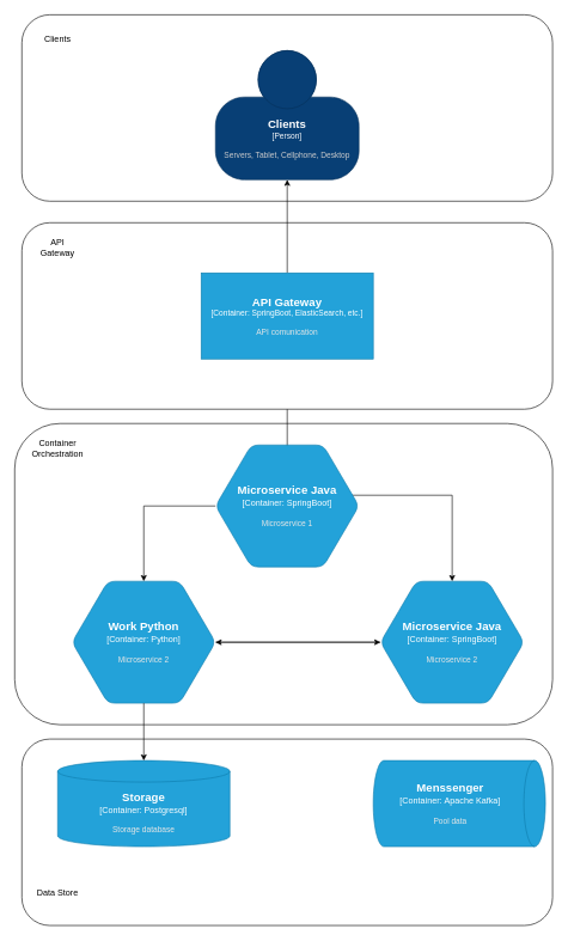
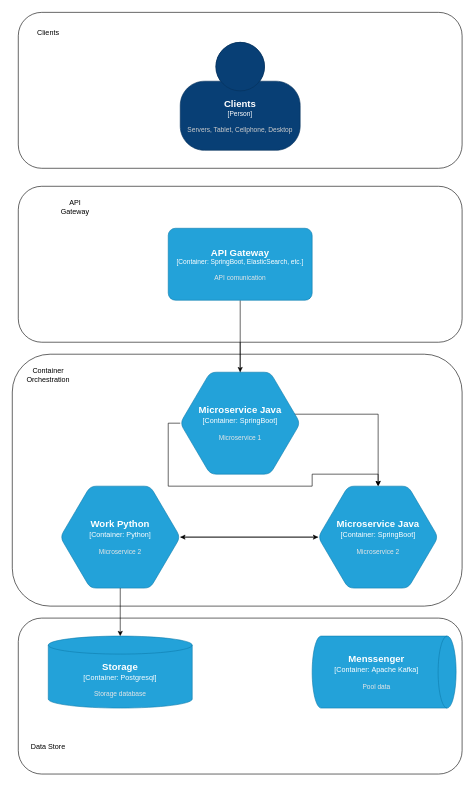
  <mxCell id="0" />
  <mxCell id="1" parent="0" />
  <mxCell id="2" value="" style="rounded=1;whiteSpace=wrap;html=1;" vertex="1" parent="1"><mxGeometry x="30" y="1030" width="740" height="260" as="geometry" /></mxCell>
  <mxCell id="3" value="" style="rounded=1;whiteSpace=wrap;html=1;" vertex="1" parent="1"><mxGeometry x="20" y="590" width="750" height="420" as="geometry" /></mxCell>
  <mxCell id="4" value="" style="rounded=1;whiteSpace=wrap;html=1;" vertex="1" parent="1"><mxGeometry x="30" y="310" width="740" height="260" as="geometry" /></mxCell>
  <mxCell id="5" value="" style="rounded=1;whiteSpace=wrap;html=1;" vertex="1" parent="1"><mxGeometry x="30" y="20" width="740" height="260" as="geometry" /></mxCell>
  <mxCell id="6" value="&lt;font style=&quot;font-size: 16px&quot;&gt;&lt;b&gt;Clients&lt;/b&gt;&lt;/font&gt;&lt;div&gt;[Person]&lt;/div&gt;&lt;br&gt;&lt;div&gt;&lt;font style=&quot;font-size: 11px&quot;&gt;&lt;font color=&quot;#cccccc&quot;&gt;Servers, Tablet, Cellphone, Desktop&lt;/font&gt;&lt;/div&gt;" style="html=1;fontSize=11;dashed=0;whiteSpace=wrap;fillColor=#083F75;strokeColor=#06315C;fontColor=#ffffff;shape=mxgraph.c4.person2;align=center;metaEdit=1;points=[[0.5,0,0],[1,0.5,0],[1,0.75,0],[0.75,1,0],[0.5,1,0],[0.25,1,0],[0,0.75,0],[0,0.5,0]];resizable=0;" vertex="1" parent="1"><mxGeometry x="300" width="200" height="180" as="geometry" y="70" /></mxCell>
  <mxCell id="7" value="&lt;font style=&quot;font-size: 16px&quot;&gt;&lt;b&gt;Menssenger&lt;/b&gt;&lt;/font&gt;&lt;div&gt;[Container:&amp;nbsp;Apache Kafka]&lt;/div&gt;&lt;br&gt;&lt;div&gt;&lt;font style=&quot;font-size: 11px&quot;&gt;&lt;font color=&quot;#E6E6E6&quot;&gt;Pool data&lt;/font&gt;&lt;/div&gt;" style="shape=cylinder3;size=15;direction=south;whiteSpace=wrap;html=1;boundedLbl=1;rounded=0;labelBackgroundColor=none;fillColor=#23A2D9;fontSize=12;fontColor=#ffffff;align=center;strokeColor=#0E7DAD;metaEdit=1;points=[[0.5,0,0],[1,0.25,0],[1,0.5,0],[1,0.75,0],[0.5,1,0],[0,0.75,0],[0,0.5,0],[0,0.25,0]];resizable=0;" vertex="1" parent="1"><mxGeometry x="520" y="1060" width="240" height="120" as="geometry" /></mxCell>
  <mxCell id="8" value="&lt;font style=&quot;font-size: 16px&quot;&gt;&lt;b&gt;Storage&lt;/b&gt;&lt;/font&gt;&lt;div&gt;[Container:&amp;nbsp;Postgresql]&lt;/div&gt;&lt;br&gt;&lt;div&gt;&lt;font style=&quot;font-size: 11px&quot;&gt;&lt;font color=&quot;#E6E6E6&quot;&gt;Storage database&lt;/font&gt;&lt;/div&gt;" style="shape=cylinder3;size=15;whiteSpace=wrap;html=1;boundedLbl=1;rounded=0;labelBackgroundColor=none;fillColor=#23A2D9;fontSize=12;fontColor=#ffffff;align=center;strokeColor=#0E7DAD;metaEdit=1;points=[[0.5,0,0],[1,0.25,0],[1,0.5,0],[1,0.75,0],[0.5,1,0],[0,0.75,0],[0,0.5,0],[0,0.25,0]];resizable=0;" vertex="1" parent="1"><mxGeometry x="80" y="1060" width="240" height="120" as="geometry" /></mxCell>
- <mxCell id="9" value="" style="edgeStyle=orthogonalEdgeStyle;rounded=0;orthogonalLoop=1;jettySize=auto;html=1;" edge="1" parent="1" source="17" target="6"><mxGeometry relative="1" as="geometry" /></mxCell>
+ <mxCell id="9" value="" style="edgeStyle=orthogonalEdgeStyle;rounded=0;orthogonalLoop=1;jettySize=auto;html=1;" edge="1" parent="1" source="17" target="12"><mxGeometry relative="1" as="geometry" /></mxCell>
  <mxCell id="10" style="edgeStyle=orthogonalEdgeStyle;rounded=0;orthogonalLoop=1;jettySize=auto;html=1;entryX=0.5;entryY=0;entryDx=0;entryDy=0;entryPerimeter=0;" edge="1" parent="1" source="4" target="22"><mxGeometry relative="1" as="geometry"><mxPoint x="620" y="730" as="targetPoint" /></mxGeometry></mxCell>
- <mxCell id="11" style="edgeStyle=orthogonalEdgeStyle;rounded=0;orthogonalLoop=1;jettySize=auto;html=1;entryX=0.5;entryY=0;entryDx=0;entryDy=0;entryPerimeter=0;exitX=0;exitY=0.5;exitDx=0;exitDy=0;exitPerimeter=0;" edge="1" parent="1" source="12" target="13"><mxGeometry relative="1" as="geometry"><mxPoint x="200" y="800" as="targetPoint" /></mxGeometry></mxCell>
+ <mxCell id="11" style="edgeStyle=orthogonalEdgeStyle;rounded=0;orthogonalLoop=1;jettySize=auto;html=1;exitX=0;exitY=0.5;exitDx=0;exitDy=0;exitPerimeter=0;" edge="1" parent="1" source="12" target="22"><mxGeometry relative="1" as="geometry"><mxPoint x="200" y="800" as="targetPoint" /></mxGeometry></mxCell>
  <mxCell id="12" value="&lt;font style=&quot;font-size: 16px&quot;&gt;&lt;b&gt;Microservice Java&lt;/b&gt;&lt;/font&gt;&lt;div&gt;[Container:&amp;nbsp;SpringBoot]&lt;/div&gt;&lt;br&gt;&lt;div&gt;&lt;font style=&quot;font-size: 11px&quot;&gt;&lt;font color=&quot;#E6E6E6&quot;&gt;Microservice 1&lt;/font&gt;&lt;/div&gt;" style="shape=hexagon;size=50;perimeter=hexagonPerimeter2;whiteSpace=wrap;html=1;fixedSize=1;rounded=1;labelBackgroundColor=none;fillColor=#23A2D9;fontSize=12;fontColor=#ffffff;align=center;strokeColor=#0E7DAD;metaEdit=1;points=[[0.5,0,0],[1,0.25,0],[1,0.5,0],[1,0.75,0],[0.5,1,0],[0,0.75,0],[0,0.5,0],[0,0.25,0]];resizable=0;" vertex="1" parent="1"><mxGeometry x="300" y="620" width="200" height="170" as="geometry" /></mxCell>
  <mxCell id="13" value="&lt;font style=&quot;font-size: 16px&quot;&gt;&lt;b&gt;Work Python&lt;/b&gt;&lt;/font&gt;&lt;div&gt;[Container:&amp;nbsp;Python]&lt;/div&gt;&lt;br&gt;&lt;div&gt;&lt;font style=&quot;font-size: 11px&quot;&gt;&lt;font color=&quot;#E6E6E6&quot;&gt;Microservice 2&lt;/font&gt;&lt;/div&gt;" style="shape=hexagon;size=50;perimeter=hexagonPerimeter2;whiteSpace=wrap;html=1;fixedSize=1;rounded=1;labelBackgroundColor=none;fillColor=#23A2D9;fontSize=12;fontColor=#ffffff;align=center;strokeColor=#0E7DAD;metaEdit=1;points=[[0.5,0,0],[1,0.25,0],[1,0.5,0],[1,0.75,0],[0.5,1,0],[0,0.75,0],[0,0.5,0],[0,0.25,0]];resizable=0;" vertex="1" parent="1"><mxGeometry x="100" y="810" width="200" height="170" as="geometry" /></mxCell>
  <mxCell id="14" style="edgeStyle=orthogonalEdgeStyle;rounded=0;orthogonalLoop=1;jettySize=auto;html=1;entryX=0;entryY=0.5;entryDx=0;entryDy=0;entryPerimeter=0;" edge="1" parent="1" source="13" target="22"><mxGeometry relative="1" as="geometry" /></mxCell>
  <mxCell id="15" style="edgeStyle=orthogonalEdgeStyle;rounded=0;orthogonalLoop=1;jettySize=auto;html=1;entryX=1;entryY=0.5;entryDx=0;entryDy=0;entryPerimeter=0;" edge="1" parent="1" source="22" target="13"><mxGeometry relative="1" as="geometry" /></mxCell>
  <mxCell id="16" style="edgeStyle=orthogonalEdgeStyle;rounded=0;orthogonalLoop=1;jettySize=auto;html=1;entryX=0.5;entryY=0;entryDx=0;entryDy=0;entryPerimeter=0;" edge="1" parent="1" source="13" target="8"><mxGeometry relative="1" as="geometry" /></mxCell>
- <mxCell id="17" value="&lt;font style=&quot;font-size: 16px&quot;&gt;&lt;b&gt;API Gateway&lt;/b&gt;&lt;/font&gt;&lt;div&gt;[Container: SpringBoot, ElasticSearch, etc.]&lt;/div&gt;&lt;br&gt;&lt;div&gt;&lt;font style=&quot;font-size: 11px&quot;&gt;&lt;font color=&quot;#E6E6E6&quot;&gt;API comunication&lt;/font&gt;&lt;/div&gt;" style="whiteSpace=wrap;html=1;fontSize=11;labelBackgroundColor=none;fillColor=#23A2D9;fontColor=#ffffff;align=center;arcSize=10;strokeColor=#0E7DAD;metaEdit=1;resizable=0;points=[[0.25,0,0],[0.5,0,0],[0.75,0,0],[1,0.25,0],[1,0.5,0],[1,0.75,0],[0.75,1,0],[0.5,1,0],[0.25,1,0],[0,0.75,0],[0,0.5,0],[0,0.25,0]];rounded=0;" vertex="1" parent="1"><mxGeometry x="280" y="380" width="240" height="120" as="geometry" /></mxCell>
+ <mxCell id="17" value="&lt;font style=&quot;font-size: 16px&quot;&gt;&lt;b&gt;API Gateway&lt;/b&gt;&lt;/font&gt;&lt;div&gt;[Container: SpringBoot, ElasticSearch, etc.]&lt;/div&gt;&lt;br&gt;&lt;div&gt;&lt;font style=&quot;font-size: 11px&quot;&gt;&lt;font color=&quot;#E6E6E6&quot;&gt;API comunication&lt;/font&gt;&lt;/div&gt;" style="rounded=1;whiteSpace=wrap;html=1;fontSize=11;labelBackgroundColor=none;fillColor=#23A2D9;fontColor=#ffffff;align=center;arcSize=10;strokeColor=#0E7DAD;metaEdit=1;resizable=0;points=[[0.25,0,0],[0.5,0,0],[0.75,0,0],[1,0.25,0],[1,0.5,0],[1,0.75,0],[0.75,1,0],[0.5,1,0],[0.25,1,0],[0,0.75,0],[0,0.5,0],[0,0.25,0]];" vertex="1" parent="1"><mxGeometry x="280" y="380" width="240" height="120" as="geometry" /></mxCell>
  <mxCell id="18" value="Clients" style="text;html=1;align=center;verticalAlign=middle;whiteSpace=wrap;rounded=0;" vertex="1" parent="1"><mxGeometry x="50" y="40" width="60" height="30" as="geometry" /></mxCell>
- <mxCell id="19" value="API Gateway" style="text;html=1;align=center;verticalAlign=middle;whiteSpace=wrap;rounded=0;" vertex="1" parent="1"><mxGeometry x="50" y="330" width="60" height="30" as="geometry" /></mxCell>
+ <mxCell id="19" value="API Gateway" style="text;html=1;align=center;verticalAlign=middle;whiteSpace=wrap;rounded=0;" vertex="1" parent="1"><mxGeometry x="95" y="330" width="60" height="30" as="geometry" /></mxCell>
  <mxCell id="20" value="Container Orchestration" style="text;html=1;align=center;verticalAlign=middle;whiteSpace=wrap;rounded=0;" vertex="1" parent="1"><mxGeometry x="50" y="610" width="60" height="30" as="geometry" /></mxCell>
  <mxCell id="21" value="Data Store" style="text;html=1;align=center;verticalAlign=middle;whiteSpace=wrap;rounded=0;" vertex="1" parent="1"><mxGeometry x="50" y="1230" width="60" height="30" as="geometry" /></mxCell>
  <mxCell id="22" value="&lt;font style=&quot;font-size: 16px&quot;&gt;&lt;b&gt;Microservice Java&lt;/b&gt;&lt;/font&gt;&lt;div&gt;[Container:&amp;nbsp;SpringBoot]&lt;/div&gt;&lt;br&gt;&lt;div&gt;&lt;font style=&quot;font-size: 11px&quot;&gt;&lt;font color=&quot;#E6E6E6&quot;&gt;Microservice 2&lt;/font&gt;&lt;/div&gt;" style="shape=hexagon;size=50;perimeter=hexagonPerimeter2;whiteSpace=wrap;html=1;fixedSize=1;rounded=1;labelBackgroundColor=none;fillColor=#23A2D9;fontSize=12;fontColor=#ffffff;align=center;strokeColor=#0E7DAD;metaEdit=1;points=[[0.5,0,0],[1,0.25,0],[1,0.5,0],[1,0.75,0],[0.5,1,0],[0,0.75,0],[0,0.5,0],[0,0.25,0]];resizable=0;" vertex="1" parent="1"><mxGeometry x="530" y="810" width="200" height="170" as="geometry" /></mxCell>
